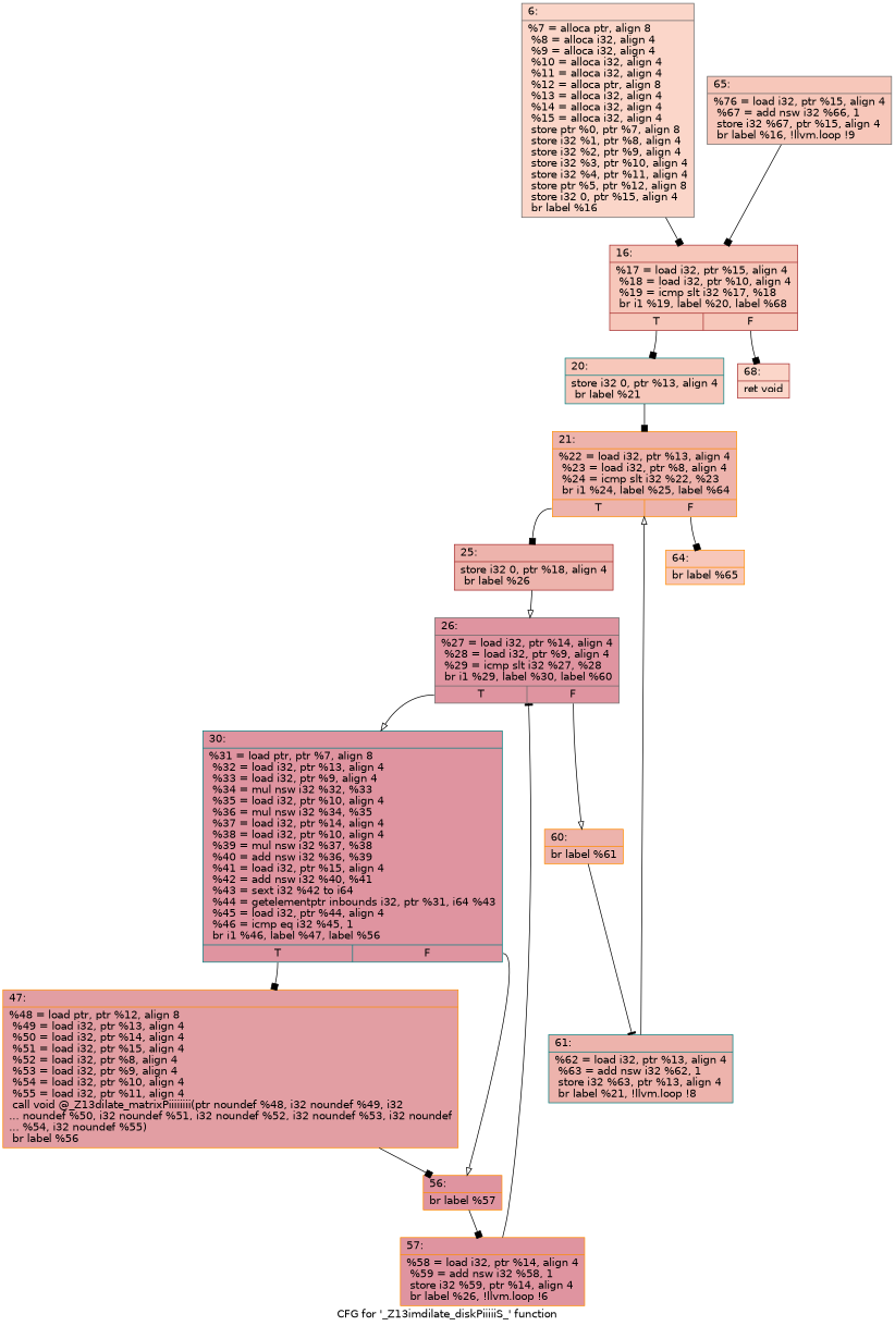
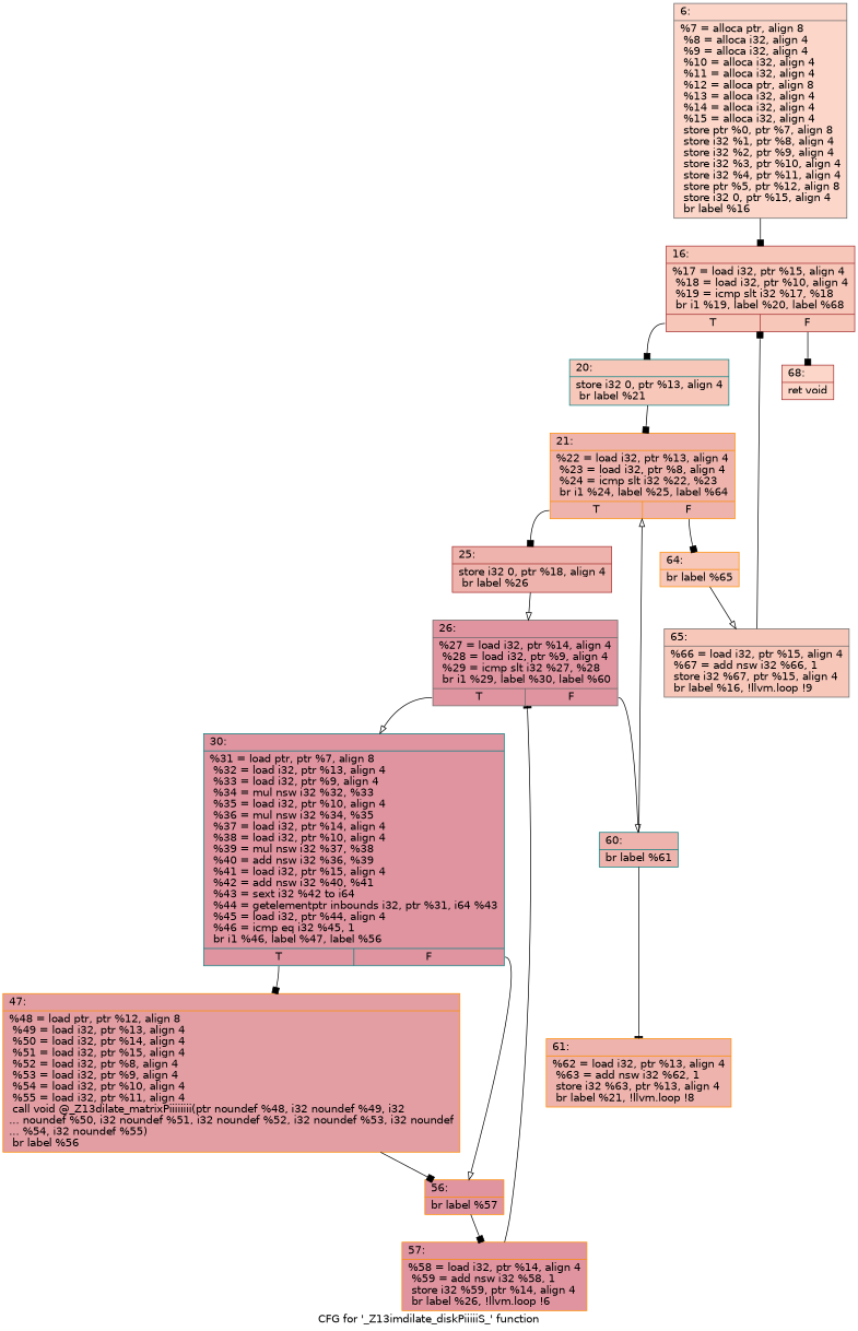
  digraph {
    fontname="DejaVu Sans"
    label="CFG for '_Z13imdilate_diskPiiiiiS_' function"
    node [color=darkorange fillcolor="#ec7f6370" fontname="DejaVu Sans" shape=record style=filled]
    edge [arrowhead=box fontname="DejaVu Sans"]
    n1 [color=gray40 fillcolor="#f6a38570" label="{6:\l|  %7 = alloca ptr, align 8\l  %8 = alloca i32, align 4\l  %9 = alloca i32, align 4\l  %10 = alloca i32, align 4\l  %11 = alloca i32, align 4\l  %12 = alloca ptr, align 8\l  %13 = alloca i32, align 4\l  %14 = alloca i32, align 4\l  %15 = alloca i32, align 4\l  store ptr %0, ptr %7, align 8\l  store i32 %1, ptr %8, align 4\l  store i32 %2, ptr %9, align 4\l  store i32 %3, ptr %10, align 4\l  store i32 %4, ptr %11, align 4\l  store ptr %5, ptr %12, align 8\l  store i32 0, ptr %15, align 4\l  br label %16\l}"]
    n2 [color=brown label="{16:\l|  %17 = load i32, ptr %15, align 4\l  %18 = load i32, ptr %10, align 4\l  %19 = icmp slt i32 %17, %18\l  br i1 %19, label %20, label %68\l|{<s0>T|<s1>F}}"]
    n3 [color=teal label="{20:\l|  store i32 0, ptr %13, align 4\l  br label %21\l}"]
    n4 [color=brown fillcolor="#f6a38570" label="{68:\l|  ret void\l}"]
    n5 [fillcolor="#d6524470" label="{21:\l|  %22 = load i32, ptr %13, align 4\l  %23 = load i32, ptr %8, align 4\l  %24 = icmp slt i32 %22, %23\l  br i1 %24, label %25, label %64\l|{<s0>T|<s1>F}}"]
    n6 [color=brown fillcolor="#d6524470" label="{25:\l|  store i32 0, ptr %18, align 4\l  br label %26\l}"]
    n7 [label="{64:\l|  br label %65\l}"]
    n8 [color=gray40 fillcolor="#b70d2870" label="{26:\l|  %27 = load i32, ptr %14, align 4\l  %28 = load i32, ptr %9, align 4\l  %29 = icmp slt i32 %27, %28\l  br i1 %29, label %30, label %60\l|{<s0>T|<s1>F}}"]
-   n9 [color=gray40 label="{65:\l|  %76 = load i32, ptr %15, align 4\l  %67 = add nsw i32 %66, 1\l  store i32 %67, ptr %15, align 4\l  br label %16, !llvm.loop !9\l}"]
+   n9 [color=gray40 label="{65:\l|  %66 = load i32, ptr %15, align 4\l  %67 = add nsw i32 %66, 1\l  store i32 %67, ptr %15, align 4\l  br label %16, !llvm.loop !9\l}"]
    n10 [color=teal fillcolor="#b70d2870" label="{30:\l|  %31 = load ptr, ptr %7, align 8\l  %32 = load i32, ptr %13, align 4\l  %33 = load i32, ptr %9, align 4\l  %34 = mul nsw i32 %32, %33\l  %35 = load i32, ptr %10, align 4\l  %36 = mul nsw i32 %34, %35\l  %37 = load i32, ptr %14, align 4\l  %38 = load i32, ptr %10, align 4\l  %39 = mul nsw i32 %37, %38\l  %40 = add nsw i32 %36, %39\l  %41 = load i32, ptr %15, align 4\l  %42 = add nsw i32 %40, %41\l  %43 = sext i32 %42 to i64\l  %44 = getelementptr inbounds i32, ptr %31, i64 %43\l  %45 = load i32, ptr %44, align 4\l  %46 = icmp eq i32 %45, 1\l  br i1 %46, label %47, label %56\l|{<s0>T|<s1>F}}"]
-   n11 [fillcolor="#d6524470" label="{60:\l|  br label %61\l}"]
+   n11 [color=teal fillcolor="#d6524470" label="{60:\l|  br label %61\l}"]
    n12 [fillcolor="#be242e70" label="{47:\l|  %48 = load ptr, ptr %12, align 8\l  %49 = load i32, ptr %13, align 4\l  %50 = load i32, ptr %14, align 4\l  %51 = load i32, ptr %15, align 4\l  %52 = load i32, ptr %8, align 4\l  %53 = load i32, ptr %9, align 4\l  %54 = load i32, ptr %10, align 4\l  %55 = load i32, ptr %11, align 4\l  call void @_Z13dilate_matrixPiiiiiiii(ptr noundef %48, i32 noundef %49, i32\l... noundef %50, i32 noundef %51, i32 noundef %52, i32 noundef %53, i32 noundef\l... %54, i32 noundef %55)\l  br label %56\l}"]
    n13 [fillcolor="#b70d2870" label="{56:\l|  br label %57\l}"]
-   n14 [color=teal fillcolor="#d6524470" label="{61:\l|  %62 = load i32, ptr %13, align 4\l  %63 = add nsw i32 %62, 1\l  store i32 %63, ptr %13, align 4\l  br label %21, !llvm.loop !8\l}"]
+   n14 [fillcolor="#d6524470" label="{61:\l|  %62 = load i32, ptr %13, align 4\l  %63 = add nsw i32 %62, 1\l  store i32 %63, ptr %13, align 4\l  br label %21, !llvm.loop !8\l}"]
    n15 [fillcolor="#b70d2870" label="{57:\l|  %58 = load i32, ptr %14, align 4\l  %59 = add nsw i32 %58, 1\l  store i32 %59, ptr %14, align 4\l  br label %26, !llvm.loop !6\l}"]
    n1 -> n2
    n2 -> n3 [tailport=s0]
    n2 -> n4 [tailport=s1]
    n3 -> n5
    n5 -> n6 [tailport=s0]
    n5 -> n7 [tailport=s1]
    n6 -> n8 [arrowhead=onormal]
+   n7 -> n9 [arrowhead=onormal]
    n8 -> n10 [arrowhead=onormal tailport=s0]
    n8 -> n11 [arrowhead=onormal tailport=s1]
    n9 -> n2
    n10 -> n12 [tailport=s0]
    n10 -> n13 [arrowhead=onormal tailport=s1]
    n11 -> n14 [arrowhead=tee]
    n12 -> n13
    n13 -> n15
-   n14 -> n5 [arrowhead=onormal]
+   n11 -> n5 [arrowhead=onormal]
    n15 -> n8 [arrowhead=tee]
  }
